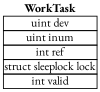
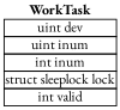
  digraph {
    rankdir=LR
    fontname="EB Garamond"
-   n1 [label=<<table border="0" cellborder="0" cellspacing="0" cellpadding="0">       <tr><td bgcolor="white" border="0"><b>WorkTask</b></td></tr>       <tr><td>         <table align="left" border="0" cellborder="1" cellspacing="0" cellpadding="0">           <tr><td align="center">uint dev</td></tr>           <tr><td align="center">uint inum</td></tr>           <tr><td align="center">int ref</td></tr>           <tr><td align="center">struct sleeplock lock</td></tr>           <tr><td align="center">int valid</td></tr>         </table>       </td></tr>     </table>> shape=plain fontname="EB Garamond"]
+   n1 [label=<<table border="0" cellborder="0" cellspacing="0" cellpadding="0">       <tr><td bgcolor="white" border="0"><b>WorkTask</b></td></tr>       <tr><td>         <table align="left" border="0" cellborder="1" cellspacing="0" cellpadding="0">           <tr><td align="center">uint dev</td></tr>           <tr><td align="center">uint inum</td></tr>           <tr><td align="center">int inum</td></tr>           <tr><td align="center">struct sleeplock lock</td></tr>           <tr><td align="center">int valid</td></tr>         </table>       </td></tr>     </table>> shape=plain fontname="EB Garamond"]
  }
